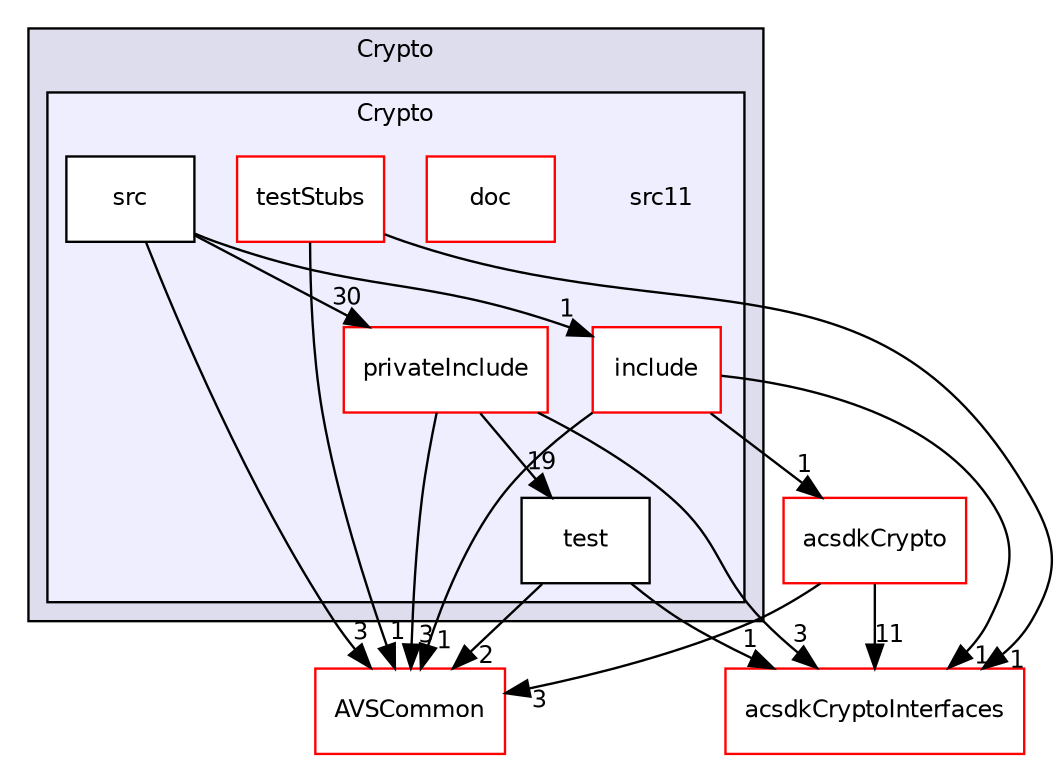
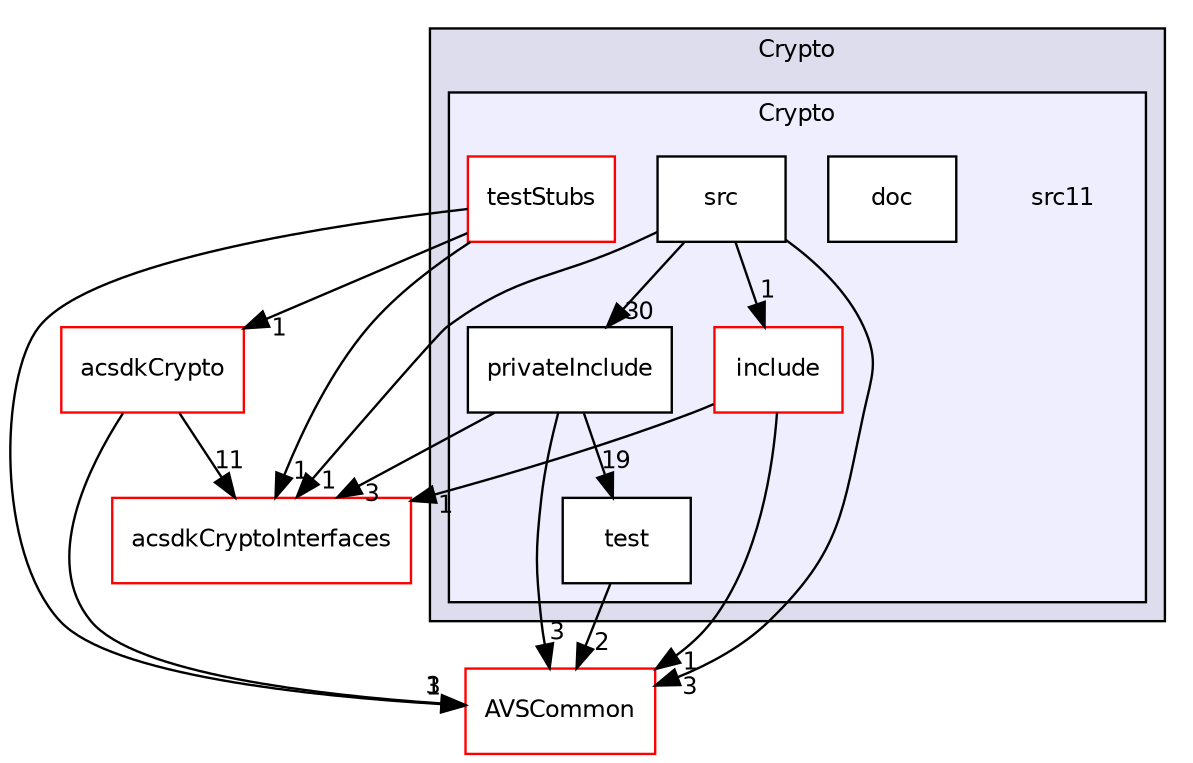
  digraph {
    compound=true
    node [fontname=Helvetica fontsize=10 shape=box color=red fillcolor=white style=filled]
    edge [headlabel=1 labeldistance=1.5 labelfontname=Helvetica labelfontsize=10]
    n1 [label=src11 shape=plaintext color="" fillcolor="" style=""]
-   n2 [label=doc]
+   n2 [color=black label=doc]
    n3 [label=include]
-   n4 [label=privateInclude]
+   n4 [color=black label=privateInclude]
    n5 [color=black label=src]
    n6 [color=black label=test]
    n7 [label=testStubs]
    n8 [label=AVSCommon]
    n9 [label=acsdkCryptoInterfaces]
    n10 [label=acsdkCrypto]
    subgraph cluster_1 {
      bgcolor="#ddddee"
      fontname=Helvetica
      fontsize=10
      label=Crypto
      pencolor=black
      subgraph cluster_2 {
        bgcolor="#eeeeff"
        fontname=Helvetica
        fontsize=10
        label=Crypto
        pencolor=black
        n1
        n2
        n3
        n4
        n5
        n6
        n7
      }
    }
    n3 -> n8
    n3 -> n9
    n4 -> n6 [headlabel=19]
    n4 -> n8 [headlabel=3]
    n4 -> n9 [headlabel=3]
    n5 -> n3
    n5 -> n4 [headlabel=30]
    n5 -> n8 [headlabel=3]
    n6 -> n8 [headlabel=2]
-   n6 -> n9
+   n5 -> n9
    n7 -> n8
    n7 -> n9
-   n3 -> n10
+   n7 -> n10
    n10 -> n8 [headlabel=3]
    n10 -> n9 [headlabel=11]
  }
